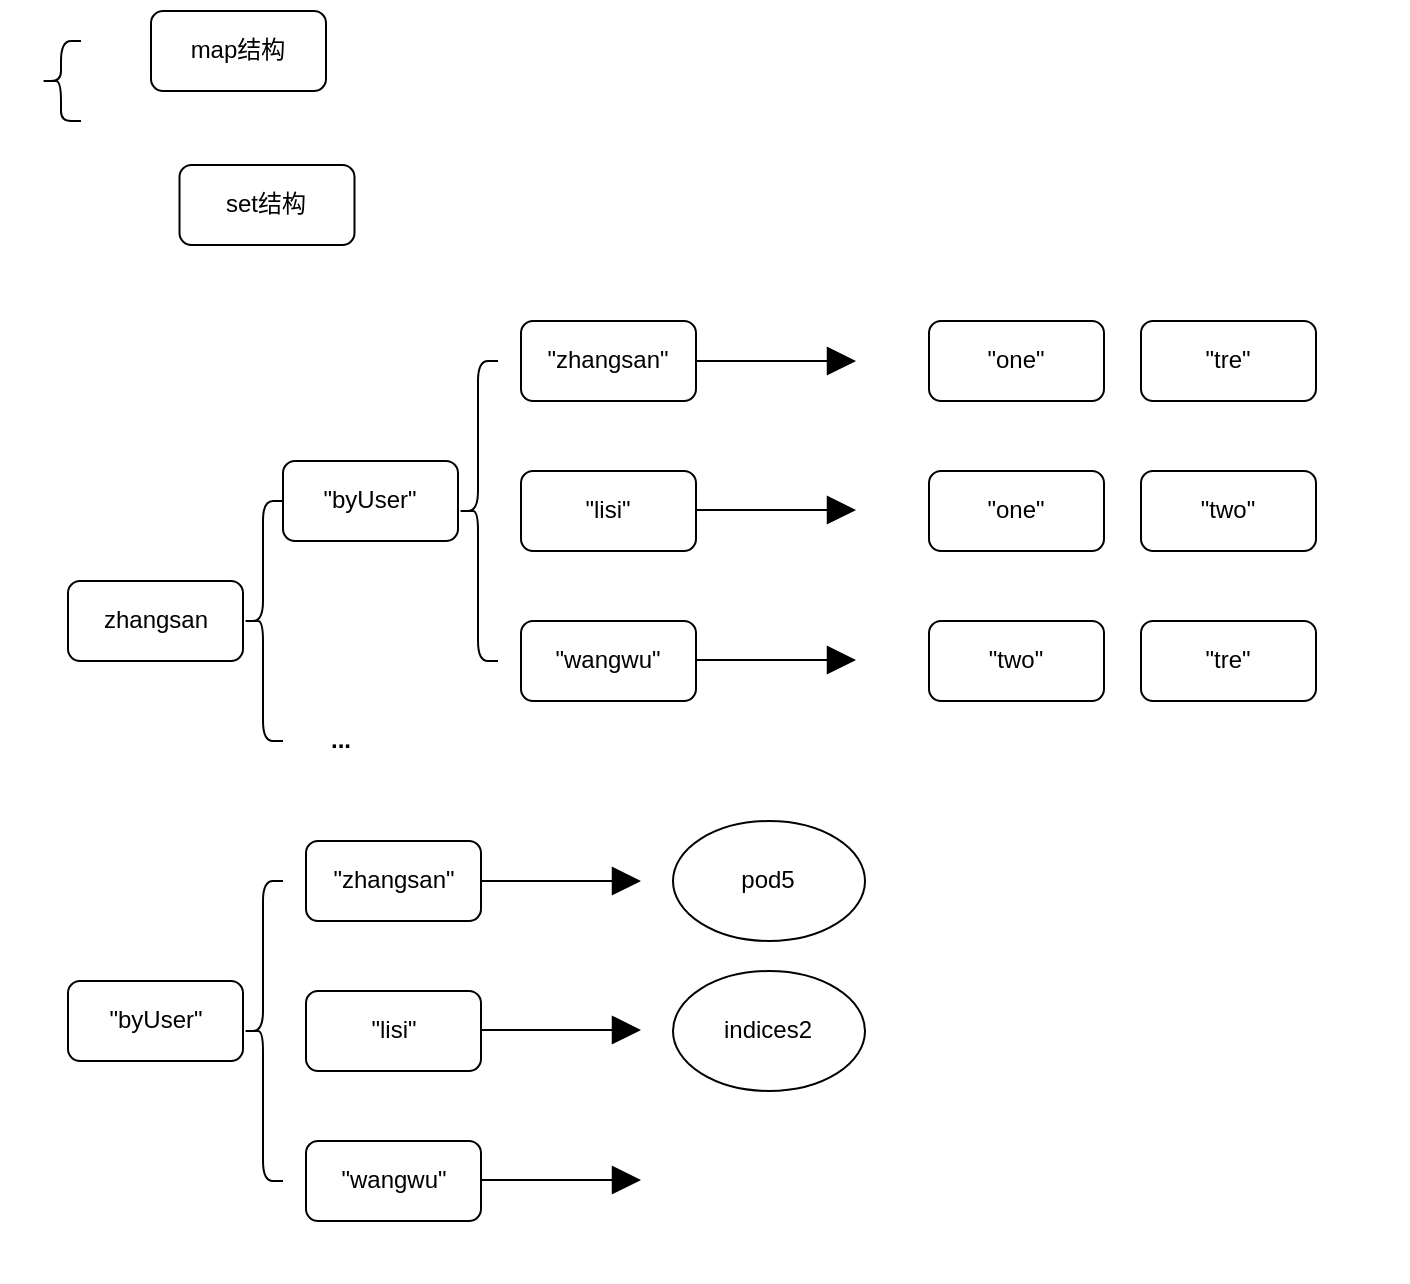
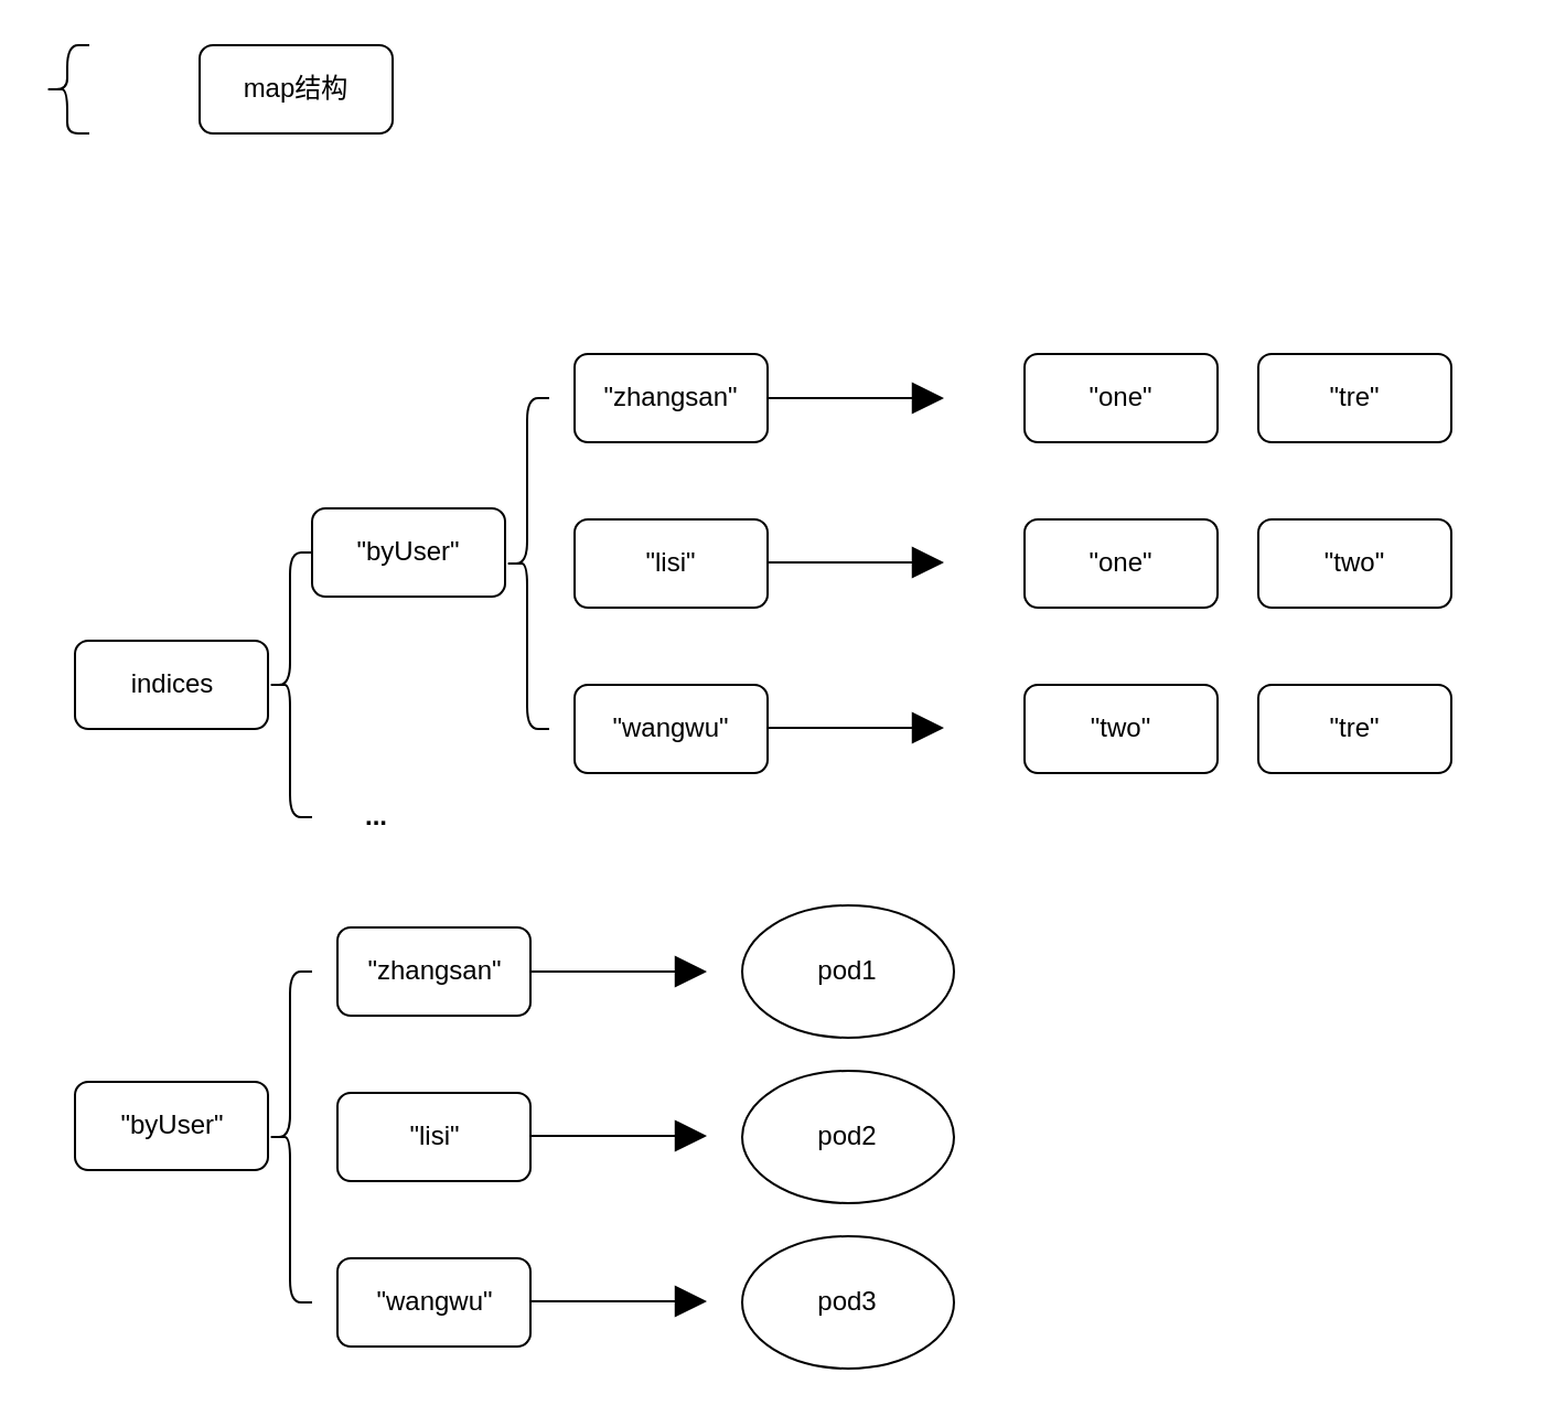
  <mxCell id="0" />
  <mxCell id="1" parent="0" />
  <mxCell id="2" value="" style="shape=curlyBracket;whiteSpace=wrap;html=1;rounded=1;" vertex="1" parent="1"><mxGeometry x="121" y="250" width="20" height="120" as="geometry" /></mxCell>
  <mxCell id="3" value="" style="endArrow=block;endFill=1;endSize=12;html=1;" edge="1" parent="1"><mxGeometry width="160" relative="1" as="geometry"><mxPoint x="347.5" y="180" as="sourcePoint" /><mxPoint x="427.5" y="180" as="targetPoint" /></mxGeometry></mxCell>
  <mxCell id="4" value="" style="shape=curlyBracket;whiteSpace=wrap;html=1;rounded=1;" vertex="1" parent="1"><mxGeometry x="20" y="20" width="20" height="40" as="geometry" /></mxCell>
  <mxCell id="5" value="" style="shape=image;html=1;verticalAlign=top;verticalLabelPosition=bottom;labelBackgroundColor=#ffffff;imageAspect=0;aspect=fixed;image=https://cdn0.iconfinder.com/data/icons/elysium-icons/24/Bracket_Left.png" vertex="1" parent="1"><mxGeometry x="20" y="90" width="24" height="24" as="geometry" /></mxCell>
  <mxCell id="6" value="" style="shape=image;html=1;verticalAlign=top;verticalLabelPosition=bottom;labelBackgroundColor=#ffffff;imageAspect=0;aspect=fixed;image=https://cdn0.iconfinder.com/data/icons/elysium-icons/24/Bracket_Right.png" vertex="1" parent="1"><mxGeometry x="51" y="90" width="24" height="24" as="geometry" /></mxCell>
- <mxCell id="7" value="map结构" style="rounded=1;whiteSpace=wrap;html=1;" vertex="1" parent="1"><mxGeometry x="75" y="5" width="87.5" height="40" as="geometry" /></mxCell>
- <mxCell id="8" value="set结构" style="rounded=1;whiteSpace=wrap;html=1;" vertex="1" parent="1"><mxGeometry x="89.25" y="82" width="87.5" height="40" as="geometry" /></mxCell>
- <mxCell id="9" value="zhangsan" style="rounded=1;whiteSpace=wrap;html=1;" vertex="1" parent="1"><mxGeometry x="33.5" y="290" width="87.5" height="40" as="geometry" /></mxCell>
+ <mxCell id="7" value="map结构" style="rounded=1;whiteSpace=wrap;html=1;" vertex="1" parent="1"><mxGeometry x="90" y="20" width="87.5" height="40" as="geometry" /></mxCell>
+ <mxCell id="9" value="indices" style="rounded=1;whiteSpace=wrap;html=1;" vertex="1" parent="1"><mxGeometry x="33.5" y="290" width="87.5" height="40" as="geometry" /></mxCell>
  <mxCell id="10" value="&quot;byUser&quot;" style="rounded=1;whiteSpace=wrap;html=1;" vertex="1" parent="1"><mxGeometry x="141" y="230" width="87.5" height="40" as="geometry" /></mxCell>
  <mxCell id="11" value="" style="shape=curlyBracket;whiteSpace=wrap;html=1;rounded=1;" vertex="1" parent="1"><mxGeometry x="228.5" y="180" width="20" height="150" as="geometry" /></mxCell>
  <mxCell id="12" value="&quot;zhangsan&quot;" style="rounded=1;whiteSpace=wrap;html=1;" vertex="1" parent="1"><mxGeometry x="260" y="160" width="87.5" height="40" as="geometry" /></mxCell>
  <mxCell id="13" value="&quot;lisi&quot;" style="rounded=1;whiteSpace=wrap;html=1;" vertex="1" parent="1"><mxGeometry x="260" y="235" width="87.5" height="40" as="geometry" /></mxCell>
  <mxCell id="14" value="&quot;wangwu&quot;" style="rounded=1;whiteSpace=wrap;html=1;" vertex="1" parent="1"><mxGeometry x="260" y="310" width="87.5" height="40" as="geometry" /></mxCell>
  <mxCell id="15" value="&lt;b&gt;...&lt;/b&gt;" style="text;html=1;align=center;verticalAlign=middle;resizable=0;points=[];autosize=1;strokeColor=none;" vertex="1" parent="1"><mxGeometry x="155" y="360" width="30" height="20" as="geometry" /></mxCell>
  <mxCell id="16" value="" style="endArrow=block;endFill=1;endSize=12;html=1;" edge="1" parent="1"><mxGeometry width="160" relative="1" as="geometry"><mxPoint x="347.5" y="254.5" as="sourcePoint" /><mxPoint x="427.5" y="254.5" as="targetPoint" /></mxGeometry></mxCell>
  <mxCell id="17" value="" style="endArrow=block;endFill=1;endSize=12;html=1;" edge="1" parent="1"><mxGeometry width="160" relative="1" as="geometry"><mxPoint x="347.5" y="329.5" as="sourcePoint" /><mxPoint x="427.5" y="329.5" as="targetPoint" /></mxGeometry></mxCell>
  <mxCell id="18" value="" style="shape=image;html=1;verticalAlign=top;verticalLabelPosition=bottom;labelBackgroundColor=#ffffff;imageAspect=0;aspect=fixed;image=https://cdn0.iconfinder.com/data/icons/elysium-icons/24/Bracket_Left.png" vertex="1" parent="1"><mxGeometry x="440" y="168" width="24" height="24" as="geometry" /></mxCell>
  <mxCell id="19" value="" style="shape=image;html=1;verticalAlign=top;verticalLabelPosition=bottom;labelBackgroundColor=#ffffff;imageAspect=0;aspect=fixed;image=https://cdn0.iconfinder.com/data/icons/elysium-icons/24/Bracket_Right.png" vertex="1" parent="1"><mxGeometry x="659" y="168" width="24" height="24" as="geometry" /></mxCell>
  <mxCell id="20" value="&quot;one&quot;" style="rounded=1;whiteSpace=wrap;html=1;" vertex="1" parent="1"><mxGeometry x="464" y="160" width="87.5" height="40" as="geometry" /></mxCell>
  <mxCell id="21" value="&quot;tre&quot;" style="rounded=1;whiteSpace=wrap;html=1;" vertex="1" parent="1"><mxGeometry x="570" y="160" width="87.5" height="40" as="geometry" /></mxCell>
  <mxCell id="22" value="" style="shape=image;html=1;verticalAlign=top;verticalLabelPosition=bottom;labelBackgroundColor=#ffffff;imageAspect=0;aspect=fixed;image=https://cdn0.iconfinder.com/data/icons/elysium-icons/24/Bracket_Left.png" vertex="1" parent="1"><mxGeometry x="440" y="243" width="24" height="24" as="geometry" /></mxCell>
  <mxCell id="23" value="&quot;one&quot;" style="rounded=1;whiteSpace=wrap;html=1;" vertex="1" parent="1"><mxGeometry x="464" y="235" width="87.5" height="40" as="geometry" /></mxCell>
  <mxCell id="24" value="&quot;two&quot;" style="rounded=1;whiteSpace=wrap;html=1;" vertex="1" parent="1"><mxGeometry x="570" y="235" width="87.5" height="40" as="geometry" /></mxCell>
  <mxCell id="25" value="" style="shape=image;html=1;verticalAlign=top;verticalLabelPosition=bottom;labelBackgroundColor=#ffffff;imageAspect=0;aspect=fixed;image=https://cdn0.iconfinder.com/data/icons/elysium-icons/24/Bracket_Right.png" vertex="1" parent="1"><mxGeometry x="659" y="243" width="24" height="24" as="geometry" /></mxCell>
  <mxCell id="26" value="" style="shape=image;html=1;verticalAlign=top;verticalLabelPosition=bottom;labelBackgroundColor=#ffffff;imageAspect=0;aspect=fixed;image=https://cdn0.iconfinder.com/data/icons/elysium-icons/24/Bracket_Left.png" vertex="1" parent="1"><mxGeometry x="440" y="318" width="24" height="24" as="geometry" /></mxCell>
  <mxCell id="27" value="&quot;two&quot;" style="rounded=1;whiteSpace=wrap;html=1;" vertex="1" parent="1"><mxGeometry x="464" y="310" width="87.5" height="40" as="geometry" /></mxCell>
  <mxCell id="28" value="&quot;tre&quot;" style="rounded=1;whiteSpace=wrap;html=1;" vertex="1" parent="1"><mxGeometry x="570" y="310" width="87.5" height="40" as="geometry" /></mxCell>
  <mxCell id="29" value="" style="shape=image;html=1;verticalAlign=top;verticalLabelPosition=bottom;labelBackgroundColor=#ffffff;imageAspect=0;aspect=fixed;image=https://cdn0.iconfinder.com/data/icons/elysium-icons/24/Bracket_Right.png" vertex="1" parent="1"><mxGeometry x="659" y="318" width="24" height="24" as="geometry" /></mxCell>
  <mxCell id="30" value="&quot;byUser&quot;" style="rounded=1;whiteSpace=wrap;html=1;" vertex="1" parent="1"><mxGeometry x="33.5" y="490" width="87.5" height="40" as="geometry" /></mxCell>
  <mxCell id="31" value="" style="shape=curlyBracket;whiteSpace=wrap;html=1;rounded=1;" vertex="1" parent="1"><mxGeometry x="121" y="440" width="20" height="150" as="geometry" /></mxCell>
  <mxCell id="32" value="&quot;zhangsan&quot;" style="rounded=1;whiteSpace=wrap;html=1;" vertex="1" parent="1"><mxGeometry x="152.5" y="420" width="87.5" height="40" as="geometry" /></mxCell>
  <mxCell id="33" value="" style="endArrow=block;endFill=1;endSize=12;html=1;" edge="1" parent="1"><mxGeometry width="160" relative="1" as="geometry"><mxPoint x="240" y="440" as="sourcePoint" /><mxPoint x="320" y="440" as="targetPoint" /></mxGeometry></mxCell>
  <mxCell id="34" value="&quot;lisi&quot;" style="rounded=1;whiteSpace=wrap;html=1;" vertex="1" parent="1"><mxGeometry x="152.5" y="495" width="87.5" height="40" as="geometry" /></mxCell>
  <mxCell id="35" value="" style="endArrow=block;endFill=1;endSize=12;html=1;" edge="1" parent="1"><mxGeometry width="160" relative="1" as="geometry"><mxPoint x="240" y="514.5" as="sourcePoint" /><mxPoint x="320" y="514.5" as="targetPoint" /></mxGeometry></mxCell>
  <mxCell id="36" value="&quot;wangwu&quot;" style="rounded=1;whiteSpace=wrap;html=1;" vertex="1" parent="1"><mxGeometry x="152.5" y="570" width="87.5" height="40" as="geometry" /></mxCell>
  <mxCell id="37" value="" style="endArrow=block;endFill=1;endSize=12;html=1;" edge="1" parent="1"><mxGeometry width="160" relative="1" as="geometry"><mxPoint x="240" y="589.5" as="sourcePoint" /><mxPoint x="320" y="589.5" as="targetPoint" /></mxGeometry></mxCell>
- <mxCell id="38" value="pod5" style="ellipse;whiteSpace=wrap;html=1;" vertex="1" parent="1"><mxGeometry x="336" y="410" width="96" height="60" as="geometry" /></mxCell>
- <mxCell id="39" value="indices2" style="ellipse;whiteSpace=wrap;html=1;" vertex="1" parent="1"><mxGeometry x="336" y="485" width="96" height="60" as="geometry" /></mxCell>
+ <mxCell id="38" value="pod1" style="ellipse;whiteSpace=wrap;html=1;" vertex="1" parent="1"><mxGeometry x="336" y="410" width="96" height="60" as="geometry" /></mxCell>
+ <mxCell id="39" value="pod2" style="ellipse;whiteSpace=wrap;html=1;" vertex="1" parent="1"><mxGeometry x="336" y="485" width="96" height="60" as="geometry" /></mxCell>
+ <mxCell id="40" value="pod3" style="ellipse;whiteSpace=wrap;html=1;" vertex="1" parent="1"><mxGeometry x="336" y="560" width="96" height="60" as="geometry" /></mxCell>
